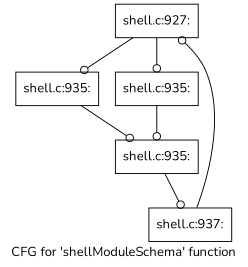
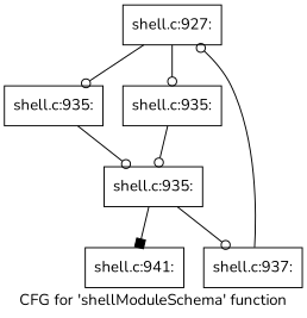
  digraph {
    fontname=Nunito
    label="CFG for 'shellModuleSchema' function"
    node [fontname=Nunito shape=record]
    edge [arrowhead=odot fontname=Nunito]
    n1 [label="{shell.c:927:}"]
    n2 [label="{shell.c:935:}"]
    n3 [label="{shell.c:935:}"]
    n4 [label="{shell.c:935:}"]
    n5 [label="{shell.c:937:}"]
+   n6 [label="{shell.c:941:}"]
    n1 -> n2
    n1 -> n3
    n2 -> n4
    n3 -> n4
    n4 -> n5
+   n4 -> n6 [arrowhead=box]
    n5 -> n1
  }
